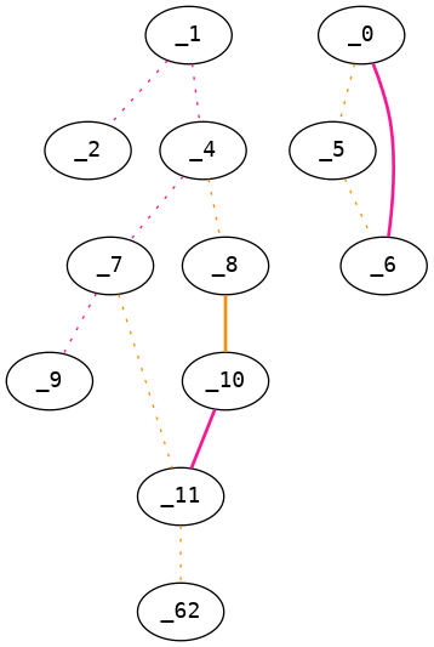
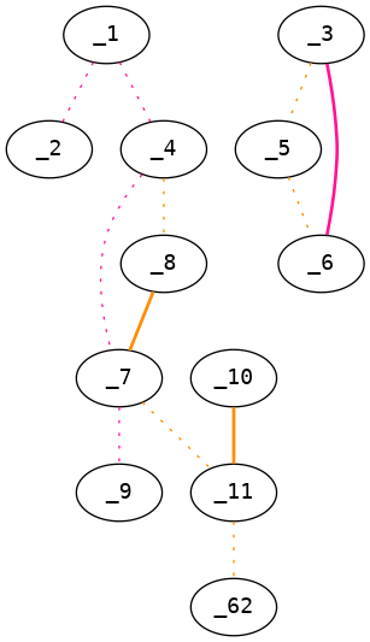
  graph {
    fontname="DejaVu Sans Mono"
    node [charge=0 chem=1 fontname="DejaVu Sans Mono" symbol="C  " x=2.866 y=1.817]
    edge [color=darkorange fontname="DejaVu Sans Mono" style=dotted valence=1]
    _1 [y=1.317]
    _2 [chem=2 symbol="O  " x=2]
    _4 [y=0.317]
-   _3 [chem=4 symbol="N  " x=3.7321 label=_0]
+   _3 [chem=4 symbol="N  " x=3.7321]
    _5 [x=4.7321]
    _6 [x=4.2321 y=2.683]
    _7 [x=2 y=-0.183]
    _8 [x=3.7321 y=-0.183]
    _9 [x=2 y=-1.183]
    _11 [y=-1.683]
    _10 [x=3.7321 y=-1.183]
    n12 [chem=7 label=_62 symbol="Cl " y=-2.683]
    _1 -- _2 [color=deeppink valence=2]
    _1 -- _4 [color=deeppink]
    _4 -- _7 [color=deeppink valence=2]
    _4 -- _8
    _3 -- _5
    _3 -- _6 [color=deeppink style=bold]
    _5 -- _6
    _7 -- _9 [color=deeppink]
    _7 -- _11 [valence=2]
-   _8 -- _10 [style=bold valence=2]
+   _8 -- _7 [style=bold valence=2]
    _11 -- n12
-   _10 -- _11 [color=deeppink style=bold]
+   _10 -- _11 [style=bold]
  }
